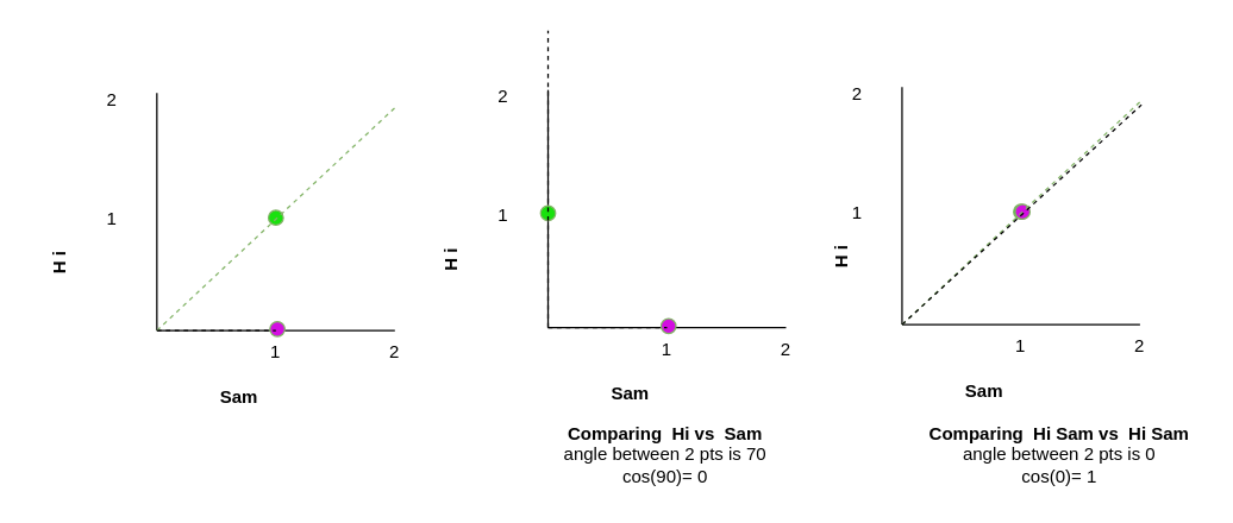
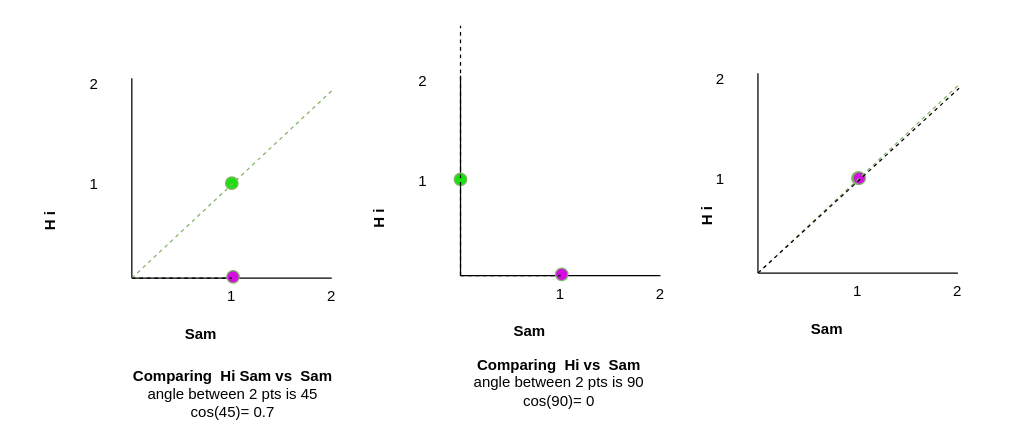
  <mxCell id="0" />
  <mxCell id="1" parent="0" />
  <mxCell id="2" value="" style="group" vertex="1" connectable="0" parent="1"><mxGeometry x="526" y="48" width="270" height="230" as="geometry" /></mxCell>
  <mxCell id="3" value="" style="endArrow=none;html=1;" edge="1" parent="2"><mxGeometry width="50" height="50" relative="1" as="geometry"><mxPoint x="80" y="170" as="sourcePoint" /><mxPoint x="80" y="10" as="targetPoint" /></mxGeometry></mxCell>
  <mxCell id="4" value="" style="endArrow=none;html=1;" edge="1" parent="2"><mxGeometry width="50" height="50" relative="1" as="geometry"><mxPoint x="80" y="170" as="sourcePoint" /><mxPoint x="240" y="170" as="targetPoint" /></mxGeometry></mxCell>
  <mxCell id="5" value="1" style="text;html=1;strokeColor=none;fillColor=none;align=center;verticalAlign=middle;whiteSpace=wrap;rounded=0;" vertex="1" parent="2"><mxGeometry x="20" y="80" width="60" height="30" as="geometry" /></mxCell>
  <mxCell id="6" value="2" style="text;html=1;strokeColor=none;fillColor=none;align=center;verticalAlign=middle;whiteSpace=wrap;rounded=0;" vertex="1" parent="2"><mxGeometry x="20" width="60" height="30" as="geometry" /></mxCell>
  <mxCell id="7" value="1" style="text;html=1;strokeColor=none;fillColor=none;align=center;verticalAlign=middle;whiteSpace=wrap;rounded=0;" vertex="1" parent="2"><mxGeometry x="130" y="170" width="60" height="30" as="geometry" /></mxCell>
  <mxCell id="8" value="2" style="text;html=1;strokeColor=none;fillColor=none;align=center;verticalAlign=middle;whiteSpace=wrap;rounded=0;" vertex="1" parent="2"><mxGeometry x="210" y="170" width="60" height="30" as="geometry" /></mxCell>
  <mxCell id="9" value="&lt;b&gt;H i&lt;/b&gt;" style="text;html=1;align=center;verticalAlign=middle;resizable=0;points=[];autosize=1;strokeColor=none;fillColor=none;rotation=-90;" vertex="1" parent="2"><mxGeometry x="20" y="110" width="40" height="30" as="geometry" /></mxCell>
  <mxCell id="10" value="&lt;b&gt;Sam&lt;/b&gt;" style="text;html=1;align=center;verticalAlign=middle;resizable=0;points=[];autosize=1;strokeColor=none;fillColor=none;" vertex="1" parent="2"><mxGeometry x="110" y="200" width="50" height="30" as="geometry" /></mxCell>
  <mxCell id="11" value="" style="ellipse;whiteSpace=wrap;html=1;aspect=fixed;fillColor=#19e10e;strokeColor=#82b366;" vertex="1" parent="2"><mxGeometry x="155" y="89" width="10" height="10" as="geometry" /></mxCell>
  <mxCell id="12" value="" style="ellipse;whiteSpace=wrap;html=1;aspect=fixed;fillColor=#d30ee1;strokeColor=#82b366;" vertex="1" parent="2"><mxGeometry x="156" y="89" width="10" height="10" as="geometry" /></mxCell>
  <mxCell id="13" value="" style="endArrow=none;dashed=1;html=1;fillColor=#d5e8d4;strokeColor=#82b366;" edge="1" parent="2"><mxGeometry width="50" height="50" relative="1" as="geometry"><mxPoint x="80" y="170" as="sourcePoint" /><mxPoint x="240" y="20" as="targetPoint" /></mxGeometry></mxCell>
  <mxCell id="14" value="" style="endArrow=none;dashed=1;html=1;" edge="1" parent="2"><mxGeometry width="50" height="50" relative="1" as="geometry"><mxPoint x="80" y="170" as="sourcePoint" /><mxPoint x="241" y="22" as="targetPoint" /></mxGeometry></mxCell>
  <mxCell id="15" value="2" style="text;html=1;strokeColor=none;fillColor=none;align=center;verticalAlign=middle;whiteSpace=wrap;rounded=0;" vertex="1" parent="1"><mxGeometry x="498" y="220" width="60" height="30" as="geometry" /></mxCell>
  <mxCell id="16" value="" style="group" vertex="1" connectable="0" parent="1"><mxGeometry x="25" y="52" width="270" height="230" as="geometry" /></mxCell>
  <mxCell id="17" value="" style="endArrow=none;html=1;" edge="1" parent="16"><mxGeometry width="50" height="50" relative="1" as="geometry"><mxPoint x="80" y="170" as="sourcePoint" /><mxPoint x="80" y="10" as="targetPoint" /></mxGeometry></mxCell>
  <mxCell id="18" value="" style="endArrow=none;html=1;" edge="1" parent="16"><mxGeometry width="50" height="50" relative="1" as="geometry"><mxPoint x="80" y="170" as="sourcePoint" /><mxPoint x="240" y="170" as="targetPoint" /></mxGeometry></mxCell>
  <mxCell id="19" value="1" style="text;html=1;strokeColor=none;fillColor=none;align=center;verticalAlign=middle;whiteSpace=wrap;rounded=0;" vertex="1" parent="16"><mxGeometry x="20" y="80" width="60" height="30" as="geometry" /></mxCell>
  <mxCell id="20" value="2" style="text;html=1;strokeColor=none;fillColor=none;align=center;verticalAlign=middle;whiteSpace=wrap;rounded=0;" vertex="1" parent="16"><mxGeometry x="20" width="60" height="30" as="geometry" /></mxCell>
  <mxCell id="21" value="1" style="text;html=1;strokeColor=none;fillColor=none;align=center;verticalAlign=middle;whiteSpace=wrap;rounded=0;" vertex="1" parent="16"><mxGeometry x="130" y="170" width="60" height="30" as="geometry" /></mxCell>
  <mxCell id="22" value="2" style="text;html=1;strokeColor=none;fillColor=none;align=center;verticalAlign=middle;whiteSpace=wrap;rounded=0;" vertex="1" parent="16"><mxGeometry x="210" y="170" width="60" height="30" as="geometry" /></mxCell>
  <mxCell id="23" value="&lt;b&gt;H i&lt;/b&gt;" style="text;html=1;align=center;verticalAlign=middle;resizable=0;points=[];autosize=1;strokeColor=none;fillColor=none;rotation=-90;" vertex="1" parent="16"><mxGeometry x="-5" y="110" width="40" height="30" as="geometry" /></mxCell>
  <mxCell id="24" value="&lt;b&gt;Sam&lt;/b&gt;" style="text;html=1;align=center;verticalAlign=middle;resizable=0;points=[];autosize=1;strokeColor=none;fillColor=none;" vertex="1" parent="16"><mxGeometry x="110" y="200" width="50" height="30" as="geometry" /></mxCell>
  <mxCell id="25" value="" style="ellipse;whiteSpace=wrap;html=1;aspect=fixed;fillColor=#19e10e;strokeColor=#82b366;" vertex="1" parent="16"><mxGeometry x="155" y="89" width="10" height="10" as="geometry" /></mxCell>
  <mxCell id="26" value="" style="ellipse;whiteSpace=wrap;html=1;aspect=fixed;fillColor=#d30ee1;strokeColor=#82b366;" vertex="1" parent="16"><mxGeometry x="156" y="164" width="10" height="10" as="geometry" /></mxCell>
  <mxCell id="27" value="" style="endArrow=none;dashed=1;html=1;fillColor=#d5e8d4;strokeColor=#82b366;" edge="1" parent="16"><mxGeometry width="50" height="50" relative="1" as="geometry"><mxPoint x="80" y="170" as="sourcePoint" /><mxPoint x="240" y="20" as="targetPoint" /></mxGeometry></mxCell>
  <mxCell id="28" value="" style="endArrow=none;dashed=1;html=1;entryX=0.5;entryY=0;entryDx=0;entryDy=0;" edge="1" parent="16" target="21"><mxGeometry width="50" height="50" relative="1" as="geometry"><mxPoint x="80" y="170" as="sourcePoint" /><mxPoint x="210" y="90" as="targetPoint" /></mxGeometry></mxCell>
  <mxCell id="29" value="" style="group" vertex="1" connectable="0" parent="1"><mxGeometry x="288" y="20" width="240" height="260" as="geometry" /></mxCell>
  <mxCell id="30" value="" style="endArrow=none;html=1;" edge="1" parent="29"><mxGeometry width="50" height="50" relative="1" as="geometry"><mxPoint x="80" y="200" as="sourcePoint" /><mxPoint x="80" y="40" as="targetPoint" /></mxGeometry></mxCell>
  <mxCell id="31" value="" style="endArrow=none;html=1;" edge="1" parent="29"><mxGeometry width="50" height="50" relative="1" as="geometry"><mxPoint x="80" y="200" as="sourcePoint" /><mxPoint x="240" y="200" as="targetPoint" /></mxGeometry></mxCell>
  <mxCell id="32" value="1" style="text;html=1;strokeColor=none;fillColor=none;align=center;verticalAlign=middle;whiteSpace=wrap;rounded=0;" vertex="1" parent="29"><mxGeometry x="20" y="110" width="60" height="30" as="geometry" /></mxCell>
  <mxCell id="33" value="2" style="text;html=1;strokeColor=none;fillColor=none;align=center;verticalAlign=middle;whiteSpace=wrap;rounded=0;" vertex="1" parent="29"><mxGeometry x="20" y="30" width="60" height="30" as="geometry" /></mxCell>
  <mxCell id="34" value="1" style="text;html=1;strokeColor=none;fillColor=none;align=center;verticalAlign=middle;whiteSpace=wrap;rounded=0;" vertex="1" parent="29"><mxGeometry x="130" y="200" width="60" height="30" as="geometry" /></mxCell>
  <mxCell id="35" value="&lt;b&gt;H i&lt;/b&gt;" style="text;html=1;align=center;verticalAlign=middle;resizable=0;points=[];autosize=1;strokeColor=none;fillColor=none;rotation=-90;" vertex="1" parent="29"><mxGeometry x="-5" y="140" width="40" height="30" as="geometry" /></mxCell>
  <mxCell id="36" value="&lt;b&gt;Sam&lt;/b&gt;" style="text;html=1;align=center;verticalAlign=middle;resizable=0;points=[];autosize=1;strokeColor=none;fillColor=none;" vertex="1" parent="29"><mxGeometry x="110" y="230" width="50" height="30" as="geometry" /></mxCell>
  <mxCell id="37" value="" style="ellipse;whiteSpace=wrap;html=1;aspect=fixed;fillColor=#19e10e;strokeColor=#82b366;" vertex="1" parent="29"><mxGeometry x="75" y="118" width="10" height="10" as="geometry" /></mxCell>
  <mxCell id="38" value="" style="ellipse;whiteSpace=wrap;html=1;aspect=fixed;fillColor=#d30ee1;strokeColor=#82b366;" vertex="1" parent="29"><mxGeometry x="156" y="194" width="10" height="10" as="geometry" /></mxCell>
  <mxCell id="39" value="" style="endArrow=none;dashed=1;html=1;entryX=0.5;entryY=0;entryDx=0;entryDy=0;" edge="1" parent="29" target="34"><mxGeometry width="50" height="50" relative="1" as="geometry"><mxPoint x="80" y="200" as="sourcePoint" /><mxPoint x="210" y="120" as="targetPoint" /></mxGeometry></mxCell>
  <mxCell id="40" value="" style="endArrow=none;dashed=1;html=1;" edge="1" parent="29"><mxGeometry width="50" height="50" relative="1" as="geometry"><mxPoint x="80" y="200" as="sourcePoint" /><mxPoint x="80" as="targetPoint" /></mxGeometry></mxCell>
- <mxCell id="42" value="&lt;b&gt;Comparing&amp;nbsp; Hi vs&amp;nbsp; Sam&lt;br&gt;&lt;/b&gt;angle between 2 pts is 70&lt;br&gt;cos(90)= 0" style="text;html=1;strokeColor=none;fillColor=none;align=center;verticalAlign=middle;whiteSpace=wrap;rounded=0;" vertex="1" parent="1"><mxGeometry x="366" y="291" width="162" height="30" as="geometry" /></mxCell>
- <mxCell id="43" value="&lt;b&gt;Comparing&amp;nbsp; Hi Sam vs&amp;nbsp; Hi Sam&lt;br&gt;&lt;/b&gt;angle between 2 pts is 0&lt;br&gt;cos(0)= 1" style="text;html=1;strokeColor=none;fillColor=none;align=center;verticalAlign=middle;whiteSpace=wrap;rounded=0;" vertex="1" parent="1"><mxGeometry x="617" y="291" width="190" height="30" as="geometry" /></mxCell>
+ <mxCell id="41" value="&lt;b&gt;Comparing&amp;nbsp; Hi Sam vs&amp;nbsp; Sam&lt;/b&gt;&lt;br&gt;angle between 2 pts is 45&lt;br&gt;cos(45)= 0.7" style="text;html=1;strokeColor=none;fillColor=none;align=center;verticalAlign=middle;whiteSpace=wrap;rounded=0;" vertex="1" parent="1"><mxGeometry x="105" y="300" width="162" height="30" as="geometry" /></mxCell>
+ <mxCell id="42" value="&lt;b&gt;Comparing&amp;nbsp; Hi vs&amp;nbsp; Sam&lt;br&gt;&lt;/b&gt;angle between 2 pts is 90&lt;br&gt;cos(90)= 0" style="text;html=1;strokeColor=none;fillColor=none;align=center;verticalAlign=middle;whiteSpace=wrap;rounded=0;" vertex="1" parent="1"><mxGeometry x="366" y="291" width="162" height="30" as="geometry" /></mxCell>
